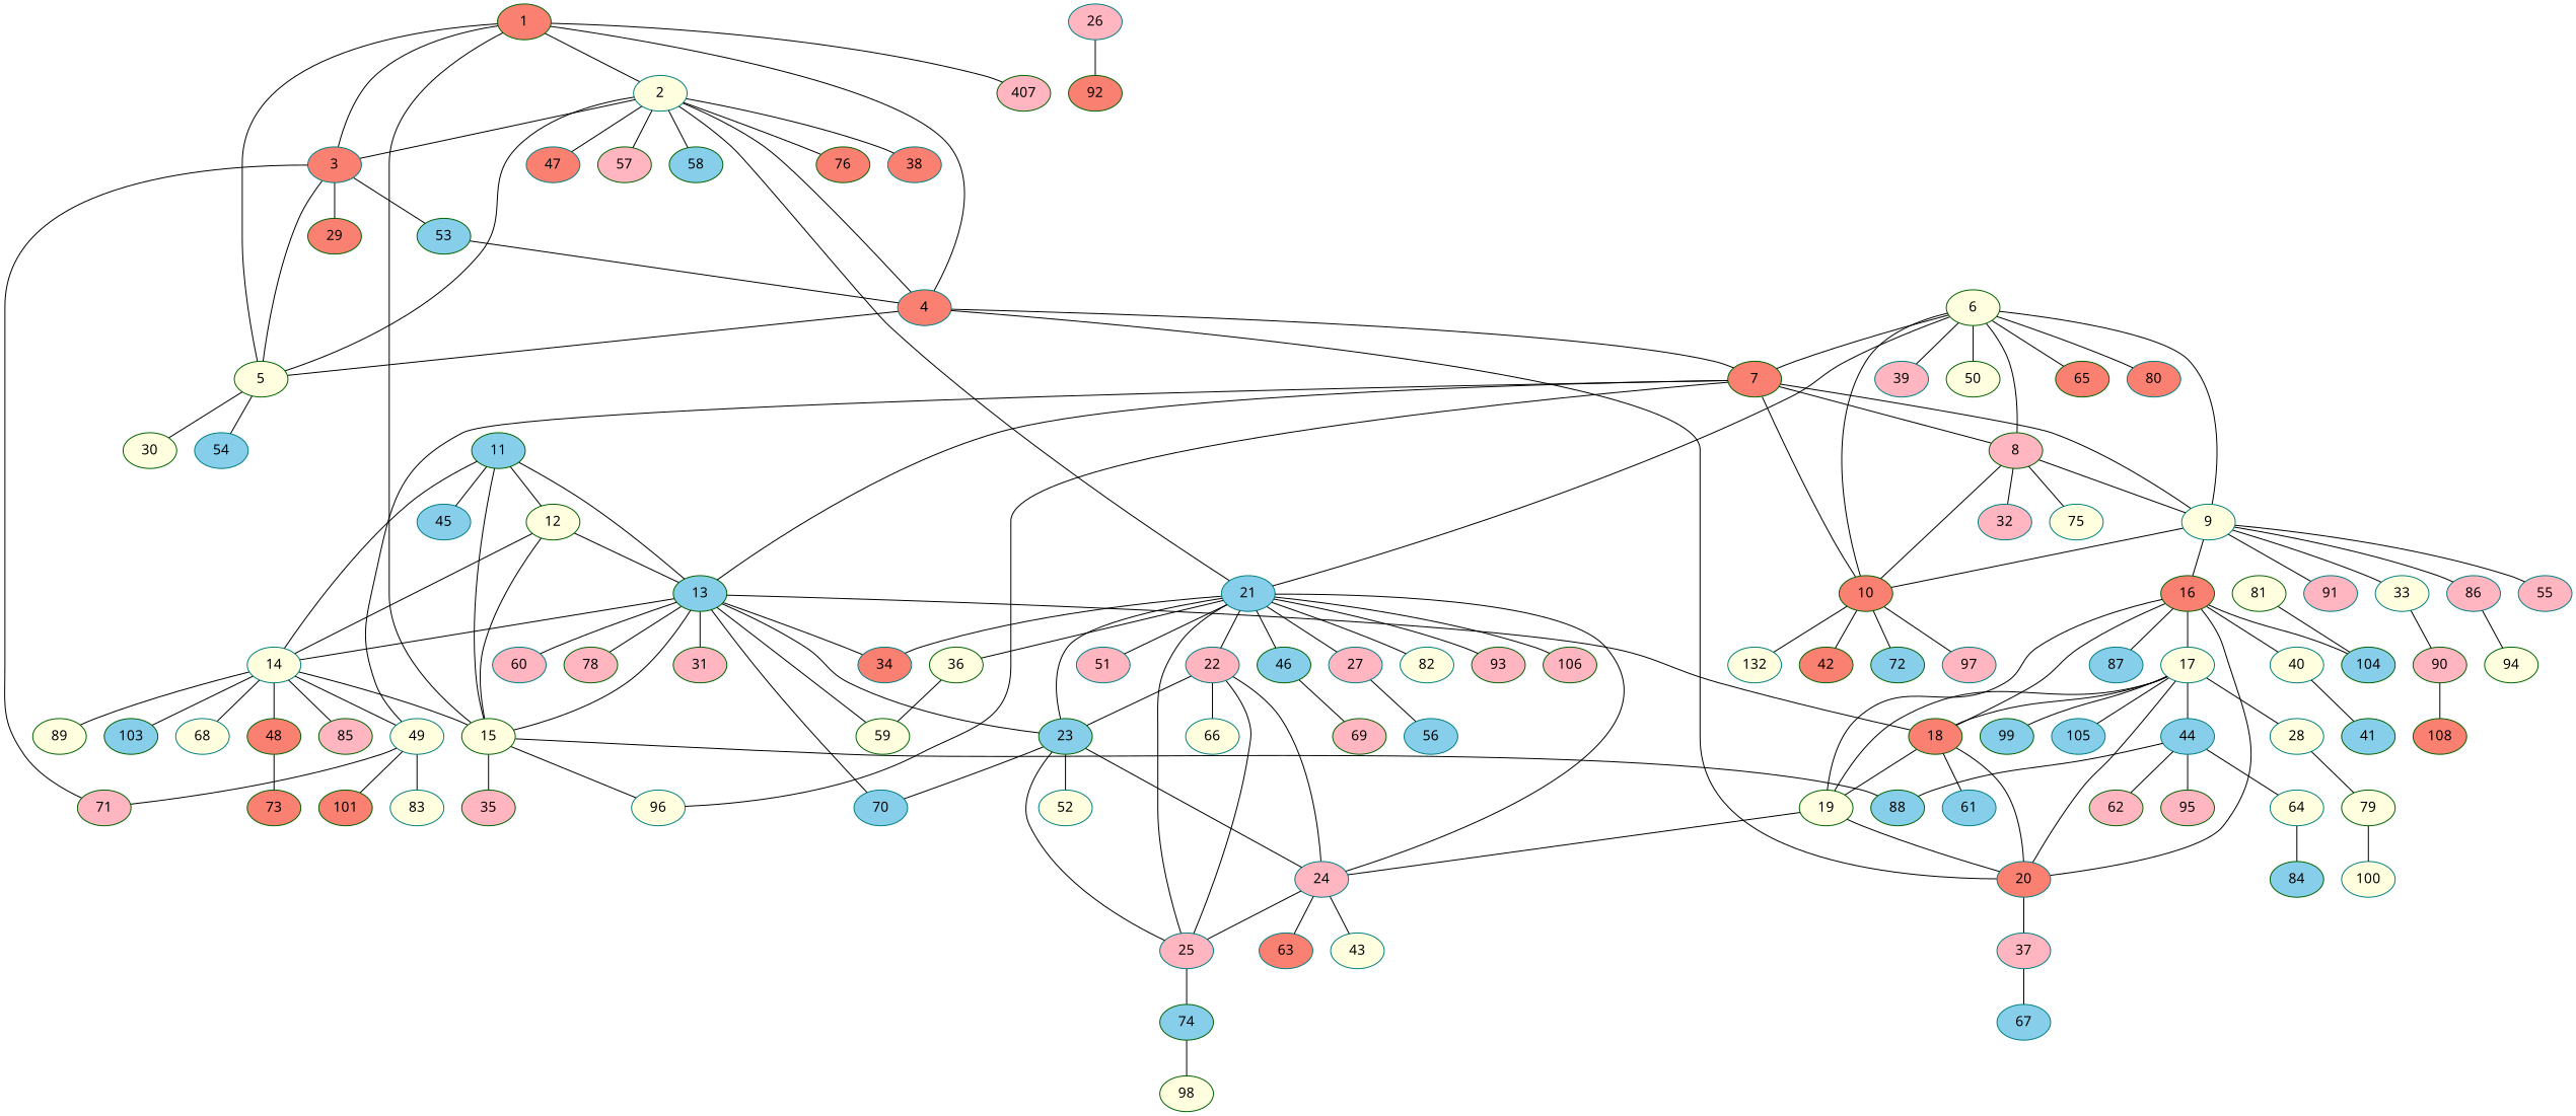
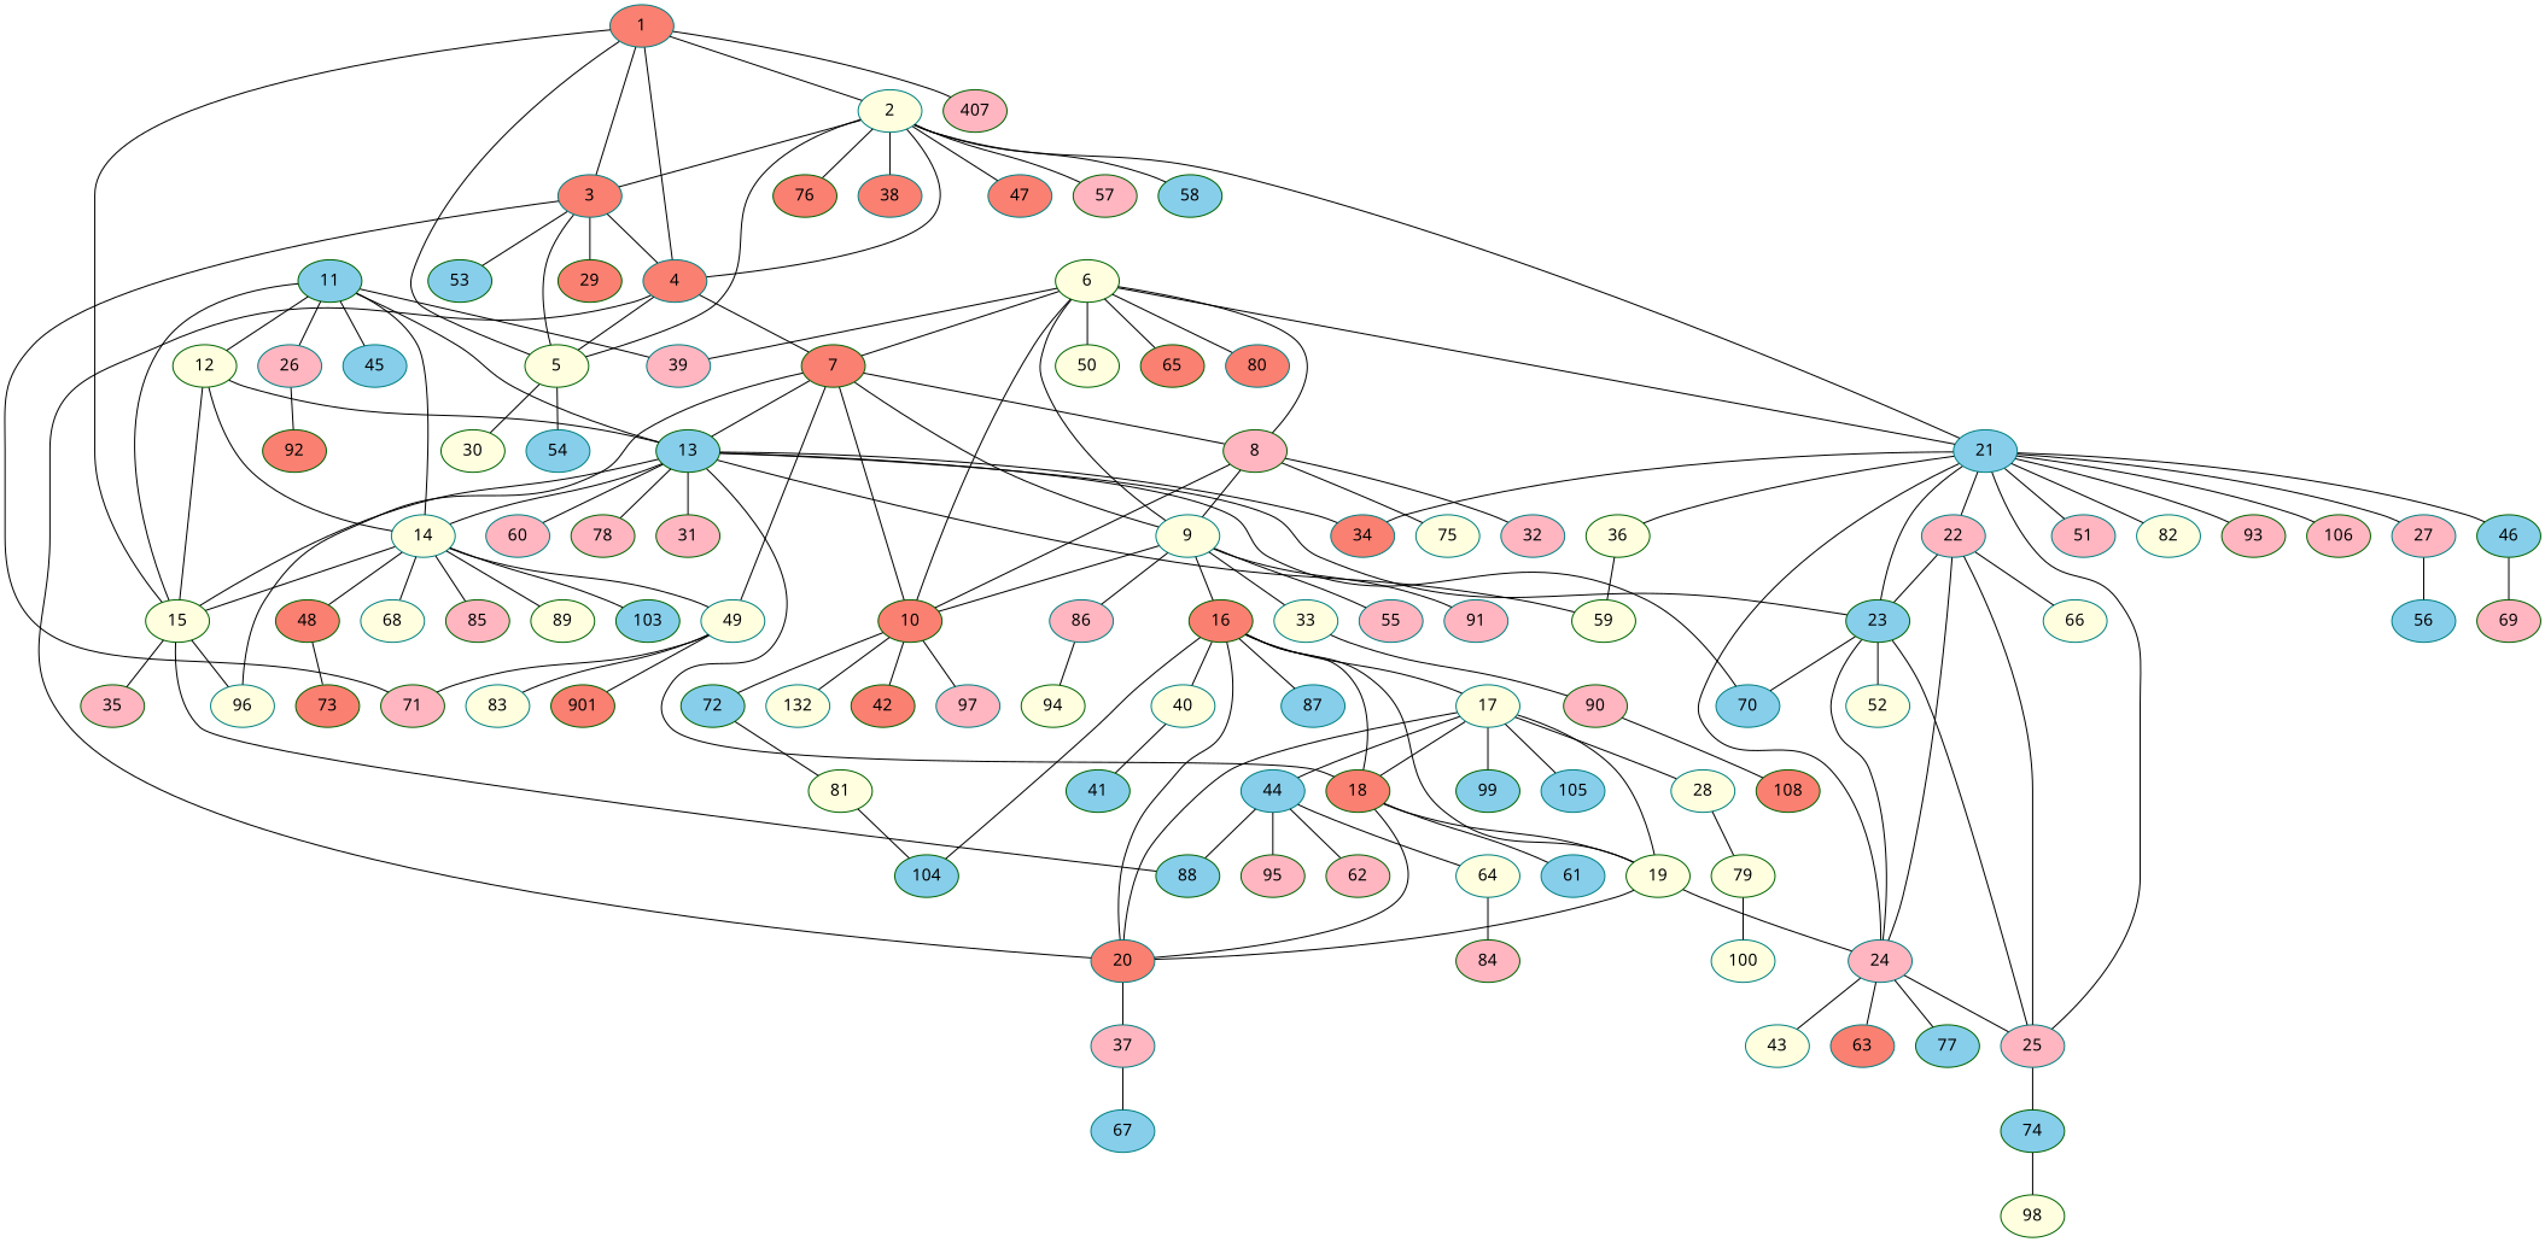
  graph {
    fontname="Noto Sans"
    node [color=darkgreen fillcolor=lightyellow fontname="Noto Sans" style=filled]
    edge [fontname="Noto Sans"]
-   1 [fillcolor=salmon]
+   1 [color=teal fillcolor=salmon]
    2 [color=teal]
    3 [color=teal fillcolor=salmon]
    4 [color=teal fillcolor=salmon]
    5
    15
    n7 [fillcolor=lightpink label=407]
    21 [color=teal fillcolor=skyblue]
    38 [color=teal fillcolor=salmon]
    47 [color=teal fillcolor=salmon]
    57 [fillcolor=lightpink]
    58 [fillcolor=skyblue]
    76 [fillcolor=salmon]
    29 [fillcolor=salmon]
    53 [fillcolor=skyblue]
    71 [fillcolor=lightpink]
    7 [fillcolor=salmon]
    20 [color=teal fillcolor=salmon]
    30
    54 [color=teal fillcolor=skyblue]
    96 [color=teal]
    35 [fillcolor=lightpink]
    88 [fillcolor=skyblue]
    23 [fillcolor=skyblue]
    34 [color=teal fillcolor=salmon]
    24 [color=teal fillcolor=lightpink]
    22 [color=teal fillcolor=lightpink]
    25 [color=teal fillcolor=lightpink]
    27 [color=teal fillcolor=lightpink]
    36
    46 [fillcolor=skyblue]
    51 [color=teal fillcolor=lightpink]
    82 [color=teal]
    93 [fillcolor=lightpink]
    106 [fillcolor=lightpink]
    8 [fillcolor=lightpink]
    9 [color=teal]
    10 [fillcolor=salmon]
    13 [fillcolor=skyblue]
    49 [color=teal]
    37 [color=teal fillcolor=lightpink]
    6
    39 [color=teal fillcolor=lightpink]
    50
    65 [fillcolor=salmon]
    80 [color=teal fillcolor=salmon]
    32 [color=teal fillcolor=lightpink]
    75 [color=teal]
    16 [fillcolor=salmon]
    33 [color=teal]
    55 [color=teal fillcolor=lightpink]
    86 [color=teal fillcolor=lightpink]
    91 [color=teal fillcolor=lightpink]
    42 [fillcolor=salmon]
    72 [fillcolor=skyblue]
    97 [color=teal fillcolor=lightpink]
    n57 [color=teal label=132]
    14 [color=teal]
    18 [fillcolor=salmon]
    31 [fillcolor=lightpink]
    59
    60 [color=teal fillcolor=lightpink]
    70 [color=teal fillcolor=skyblue]
    78 [fillcolor=lightpink]
    83 [color=teal]
-   101 [fillcolor=salmon]
+   101 [fillcolor=salmon label=901]
    17 [color=teal]
    19
    40 [color=teal]
    87 [color=teal fillcolor=skyblue]
    104 [fillcolor=skyblue]
    90 [fillcolor=lightpink]
    94
    81
    11 [fillcolor=skyblue]
    12
    26 [color=teal fillcolor=lightpink]
    45 [color=teal fillcolor=skyblue]
    48 [fillcolor=salmon]
    68 [color=teal]
    85 [fillcolor=lightpink]
    89
    103 [fillcolor=skyblue]
    92 [fillcolor=salmon]
    61 [color=teal fillcolor=skyblue]
    52 [color=teal]
    73 [fillcolor=salmon]
    28 [color=teal]
    44 [color=teal fillcolor=skyblue]
    99 [fillcolor=skyblue]
    105 [color=teal fillcolor=skyblue]
    41 [fillcolor=skyblue]
    79
    95 [fillcolor=lightpink]
    62 [fillcolor=lightpink]
    64 [color=teal]
    43 [color=teal]
    63 [color=teal fillcolor=salmon]
+   77 [fillcolor=skyblue]
    67 [color=teal fillcolor=skyblue]
    66 [color=teal]
    74 [fillcolor=skyblue]
    56 [color=teal fillcolor=skyblue]
    69 [fillcolor=lightpink]
    98
    100 [color=teal]
    108 [fillcolor=salmon]
-   84 [fillcolor=skyblue]
+   84 [fillcolor=lightpink]
    1 -- 2
    1 -- 3
    1 -- 4
    1 -- 5
    1 -- 15
    1 -- n7
    2 -- 3
    2 -- 4
    2 -- 5
    2 -- 21
    2 -- 38
    2 -- 47
    2 -- 57
    2 -- 58
    2 -- 76
-   53 -- 4
+   3 -- 4
    3 -- 5
    3 -- 29
    3 -- 53
    3 -- 71
    4 -- 5
    4 -- 7
    4 -- 20
    5 -- 30
    5 -- 54
    15 -- 96
    15 -- 35
    15 -- 88
    21 -- 23
    21 -- 34
    21 -- 24
    21 -- 22
    21 -- 25
    21 -- 27
    21 -- 36
    21 -- 46
    21 -- 51
    21 -- 82
    21 -- 93
    21 -- 106
    7 -- 96
    7 -- 8
    7 -- 9
    7 -- 10
    7 -- 13
    7 -- 49
    20 -- 37
    23 -- 24
    23 -- 25
    23 -- 70
    23 -- 52
    24 -- 25
    24 -- 43
    24 -- 63
+   24 -- 77
    22 -- 23
    22 -- 24
    22 -- 25
    22 -- 66
    25 -- 74
    27 -- 56
    36 -- 59
    46 -- 69
    8 -- 9
    8 -- 10
    8 -- 32
    8 -- 75
    9 -- 10
    9 -- 16
    9 -- 33
    9 -- 55
    9 -- 86
    9 -- 91
    10 -- 42
    10 -- 72
    10 -- 97
    10 -- n57
    13 -- 15
    13 -- 23
    13 -- 34
    13 -- 14
    13 -- 18
    13 -- 31
    13 -- 59
    13 -- 60
    13 -- 70
    13 -- 78
    49 -- 71
    49 -- 83
    49 -- 101
    37 -- 67
    6 -- 21
    6 -- 7
    6 -- 8
    6 -- 9
    6 -- 10
    6 -- 39
    6 -- 50
    6 -- 65
    6 -- 80
    16 -- 20
    16 -- 18
    16 -- 17
    16 -- 19
    16 -- 40
    16 -- 87
    16 -- 104
    33 -- 90
    86 -- 94
+   72 -- 81
    14 -- 15
    14 -- 49
    14 -- 48
    14 -- 68
    14 -- 85
    14 -- 89
    14 -- 103
    18 -- 20
    18 -- 19
    18 -- 61
    17 -- 20
    17 -- 18
    17 -- 19
    17 -- 28
    17 -- 44
    17 -- 99
    17 -- 105
    19 -- 20
    19 -- 24
    40 -- 41
    90 -- 108
    81 -- 104
    11 -- 15
    11 -- 13
+   11 -- 39
    11 -- 14
    11 -- 12
+   11 -- 26
    11 -- 45
    12 -- 15
    12 -- 13
    12 -- 14
    26 -- 92
    48 -- 73
    28 -- 79
    44 -- 88
    44 -- 95
    44 -- 62
    44 -- 64
    79 -- 100
    64 -- 84
    74 -- 98
  }
